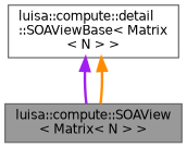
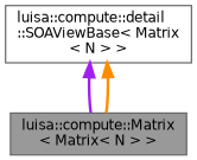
  digraph {
    node [color=gray40 fontname=Helvetica fontsize=10 shape=box style=filled]
    edge [dir=back fontname=Helvetica fontsize=10 labelfontname=Helvetica labelfontsize=10 style=bold]
-   n1 [fillcolor=grey60 fontcolor=black height=0.2 label="luisa::compute::SOAView\l\< Matrix\< N \> \>" width=0.4]
+   n1 [fillcolor=grey60 fontcolor=black height=0.2 label="luisa::compute::Matrix\l\< Matrix\< N \> \>" width=0.4]
    n2 [fillcolor=white height=0.2 label="luisa::compute::detail\l::SOAViewBase\< Matrix\l\< N \> \>" width=0.4]
    n2 -> n1 [color=purple]
    n2 -> n1 [color=darkorange]
  }
